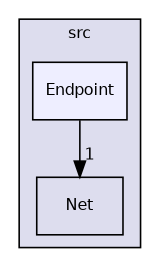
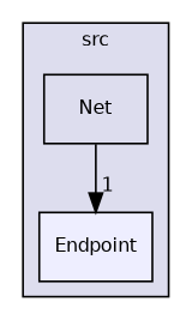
  digraph {
    compound=true
    node [fontname=Helvetica fontsize=10 shape=box]
    n1 [label=Net]
    n2 [fillcolor="#eeeeff" label=Endpoint pencolor=black style=filled]
    subgraph cluster_1 {
      bgcolor="#ddddee"
      fontname=Helvetica
      fontsize=10
      label=src
      pencolor=black
      n1
      n2
    }
-   n2 -> n1 [headlabel=1 labeldistance=1.5 labelfontname=Helvetica labelfontsize=10]
+   n1 -> n2 [headlabel=1 labeldistance=1.5 labelfontname=Helvetica labelfontsize=10]
  }
